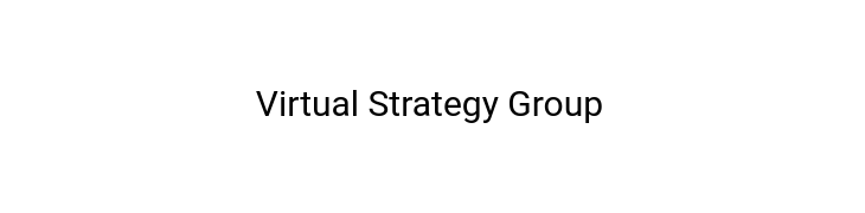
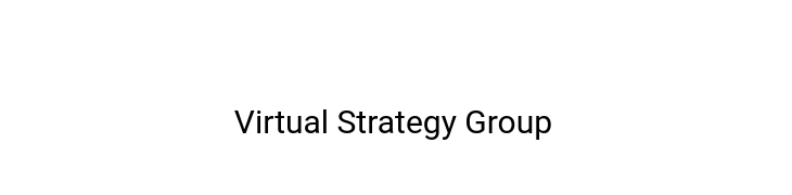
  <mxCell id="0" />
  <mxCell id="1" parent="0" />
- <mxCell id="2" value="Virtual Strategy Group" style="text;strokeColor=none;fillColor=none;align=center;verticalAlign=middle;whiteSpace=wrap;rounded=0;fontFamily=Roboto;fontSource=https%3A%2F%2Ffonts.googleapis.com%2Fcss%3Ffamily%3DRoboto;html=1;" vertex="1" parent="1"><mxGeometry x="20" y="20" width="250" height="30" as="geometry" /></mxCell>
+ <mxCell id="2" value="Virtual Strategy Group" style="text;strokeColor=none;fillColor=none;align=center;verticalAlign=middle;whiteSpace=wrap;rounded=0;fontFamily=Roboto;fontSource=https%3A%2F%2Ffonts.googleapis.com%2Fcss%3Ffamily%3DRoboto;html=1;" vertex="1" parent="1"><mxGeometry x="20" y="30" width="250" height="30" as="geometry" /></mxCell>
